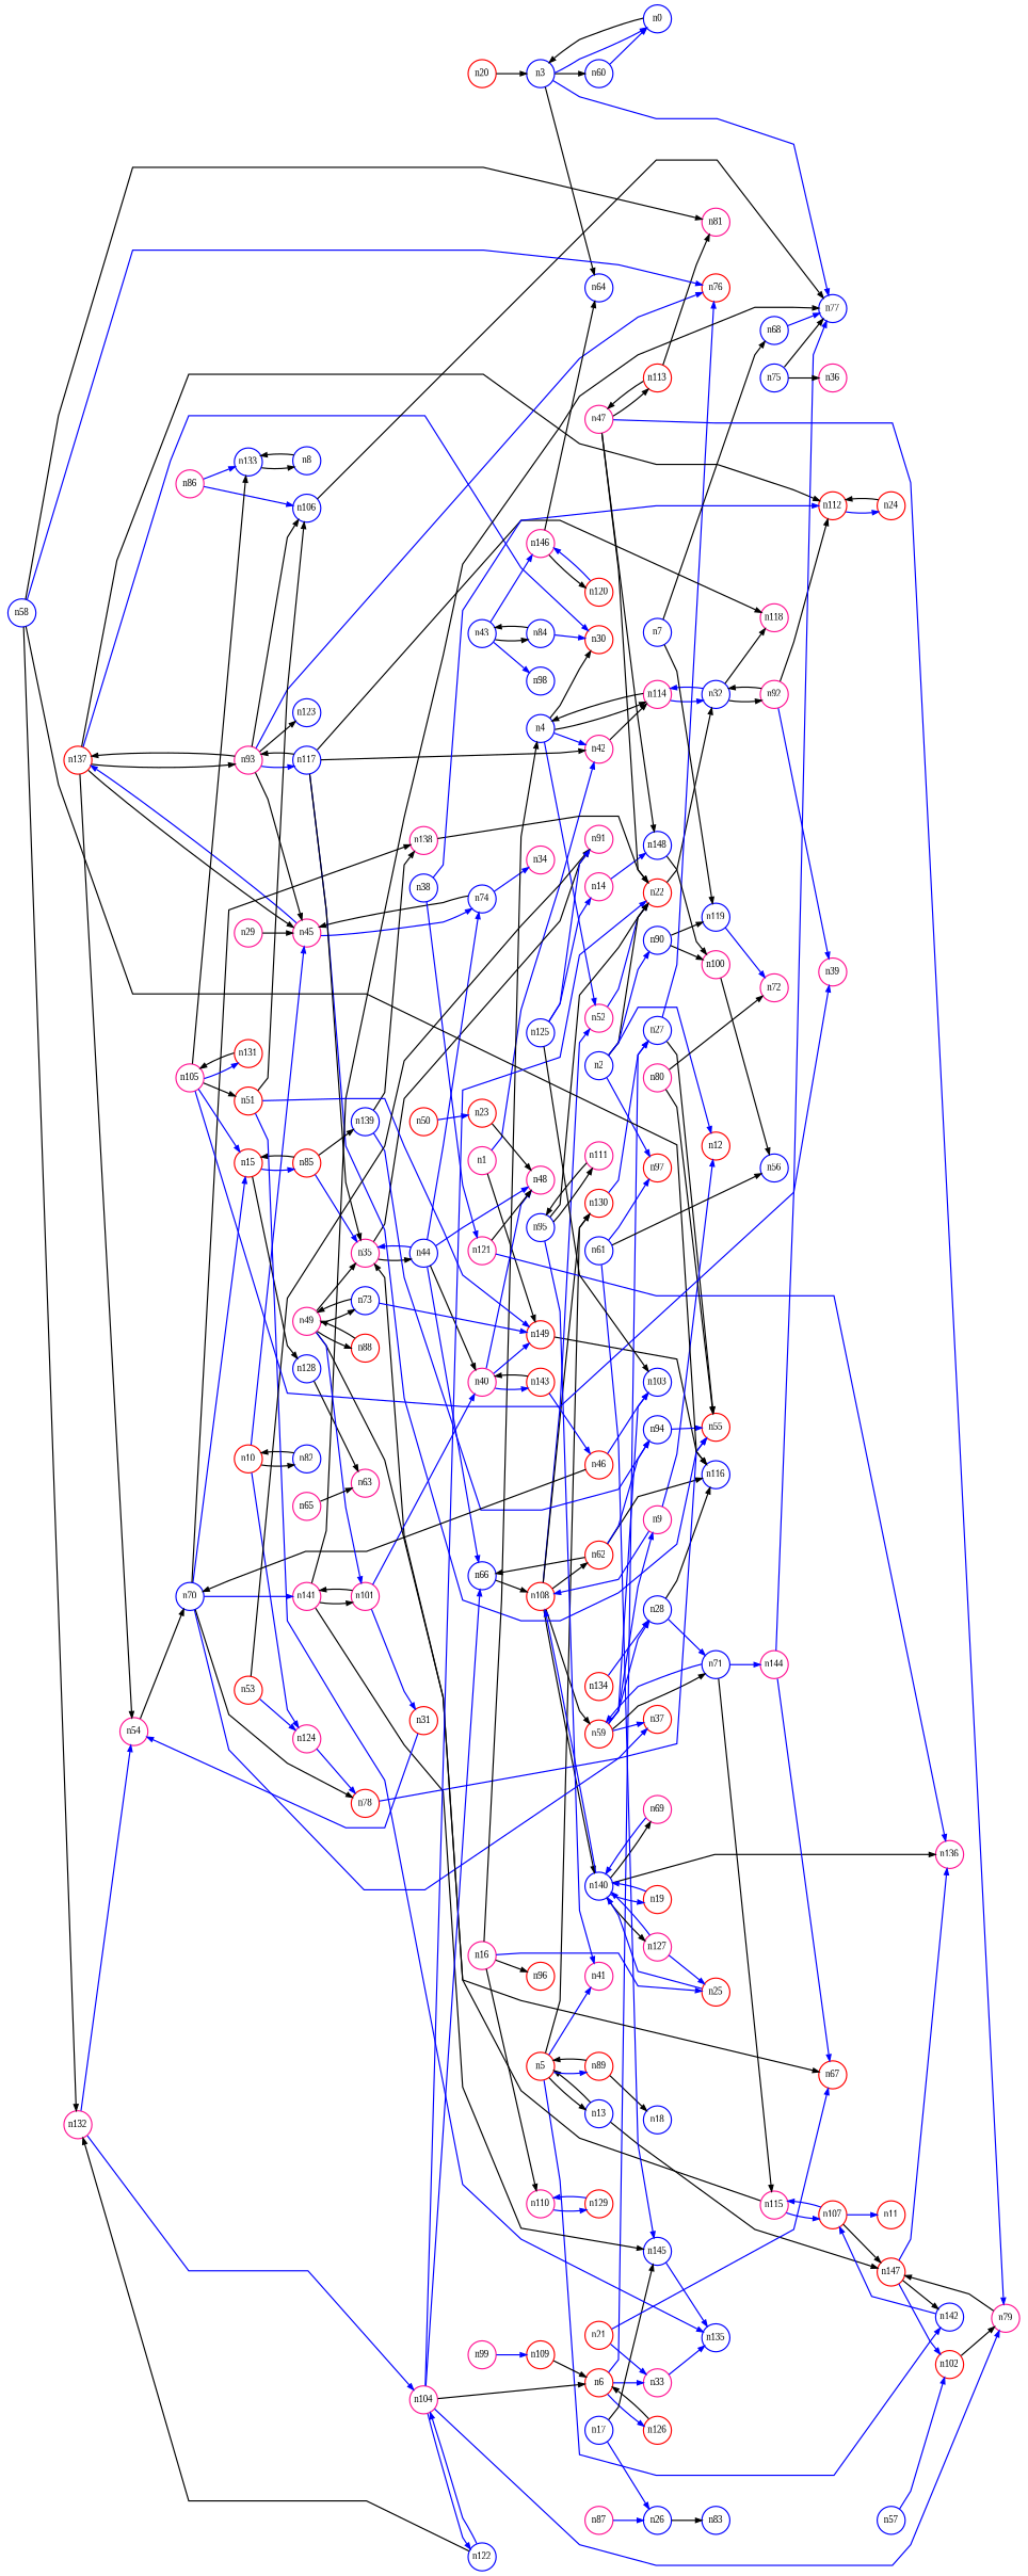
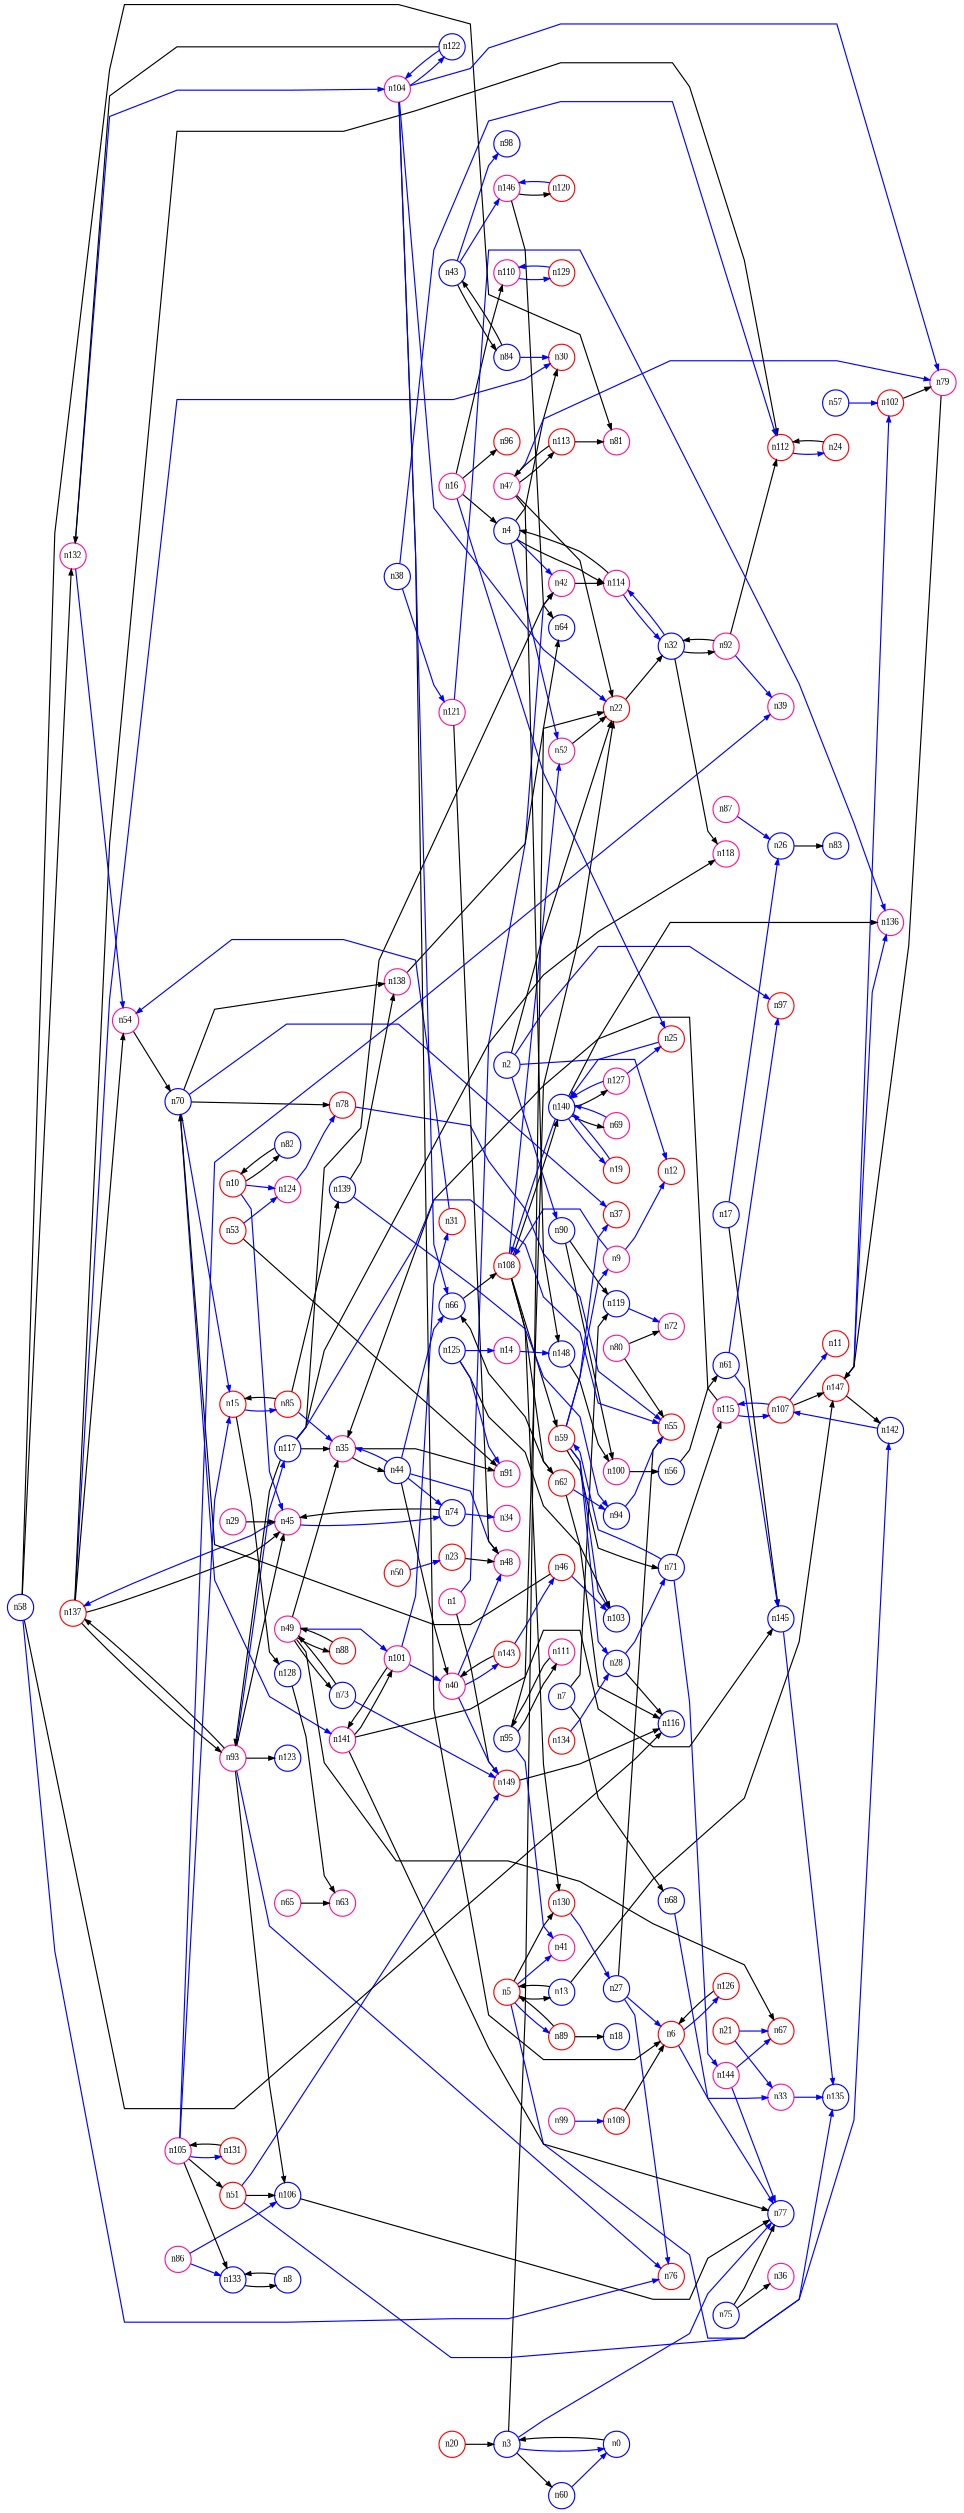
  digraph {
    fontname="Liberation Serif"
    fontsize=8
    nodesep=0.22
    nodesize=0.32
    rankdir=LR
    ranksep=0.22
    splines=polyline
    node [color=blue fixedsize=shape fontname="Liberation Serif" fontsize=8 shape=circle]
    edge [arrowsize=0.5 color=black fontname="Liberation Serif"]
    n3 [width=0.32]
    n60 [width=0.32]
    n64 [width=0.32]
    n77 [width=0.32]
    n0 [width=0.32]
    n42 [color=deeppink width=0.32]
    n114 [color=deeppink width=0.32]
    n32 [width=0.32]
    n4 [width=0.32]
    n92 [color=deeppink width=0.32]
    n118 [color=deeppink width=0.32]
    n30 [color=red width=0.32]
    n52 [color=deeppink width=0.32]
    n1 [color=deeppink width=0.32]
    n149 [color=red width=0.32]
    n116 [width=0.32]
    n2 [width=0.32]
    n12 [color=red width=0.32]
    n22 [color=red width=0.32]
    n90 [width=0.32]
    n97 [color=red width=0.32]
    n100 [color=deeppink width=0.32]
    n119 [width=0.32]
    n56 [width=0.32]
    n72 [color=deeppink width=0.32]
    n112 [color=red width=0.32]
    n39 [color=deeppink width=0.32]
    n13 [width=0.32]
    n147 [color=red width=0.32]
    n5 [color=red width=0.32]
    n142 [width=0.32]
    n102 [color=red width=0.32]
    n136 [color=deeppink width=0.32]
    n41 [color=deeppink width=0.32]
    n89 [color=red width=0.32]
    n130 [color=red width=0.32]
    n107 [color=red width=0.32]
    n79 [color=deeppink width=0.32]
    n18 [width=0.32]
    n27 [width=0.32]
    n6 [color=red width=0.32]
    n55 [color=red width=0.32]
    n76 [color=red width=0.32]
    n115 [color=deeppink width=0.32]
    n11 [color=red width=0.32]
    n33 [color=deeppink width=0.32]
    n126 [color=red width=0.32]
    n35 [color=deeppink width=0.32]
    n135 [width=0.32]
    n68 [width=0.32]
    n7 [width=0.32]
    n133 [width=0.32]
    n8 [width=0.32]
    n9 [color=deeppink width=0.32]
    n108 [color=red width=0.32]
    n140 [width=0.32]
    n59 [color=red width=0.32]
    n62 [color=red width=0.32]
    n127 [color=deeppink width=0.32]
    n19 [color=red width=0.32]
    n69 [color=deeppink width=0.32]
    n28 [width=0.32]
    n71 [width=0.32]
    n37 [color=red width=0.32]
    n103 [width=0.32]
    n66 [width=0.32]
    n94 [width=0.32]
    n45 [color=deeppink width=0.32]
    n74 [width=0.32]
    n137 [color=red width=0.32]
    n34 [color=deeppink width=0.32]
    n54 [color=deeppink width=0.32]
    n93 [color=deeppink width=0.32]
    n70 [width=0.32]
    n24 [color=red width=0.32]
    n106 [width=0.32]
    n117 [width=0.32]
    n123 [width=0.32]
    n10 [color=red width=0.32]
    n82 [width=0.32]
    n124 [color=deeppink width=0.32]
    n78 [color=red width=0.32]
    n148 [width=0.32]
    n14 [color=deeppink width=0.32]
    n128 [width=0.32]
    n63 [color=deeppink width=0.32]
    n15 [color=red width=0.32]
    n85 [color=red width=0.32]
    n139 [width=0.32]
    n91 [color=deeppink width=0.32]
    n44 [width=0.32]
    n138 [color=deeppink width=0.32]
    n16 [color=deeppink width=0.32]
    n25 [color=red width=0.32]
    n96 [color=red width=0.32]
    n110 [color=deeppink width=0.32]
    n129 [color=red width=0.32]
    n26 [width=0.32]
    n83 [width=0.32]
    n17 [width=0.32]
    n145 [width=0.32]
    n20 [color=red width=0.32]
    n21 [color=red width=0.32]
    n67 [color=red width=0.32]
    n23 [color=red width=0.32]
    n48 [color=deeppink width=0.32]
    n144 [color=deeppink width=0.32]
    n29 [color=deeppink width=0.32]
    n141 [color=deeppink width=0.32]
    n101 [color=deeppink width=0.32]
    n31 [color=red width=0.32]
    n40 [color=deeppink width=0.32]
    n143 [color=red width=0.32]
    n38 [width=0.32]
    n121 [color=deeppink width=0.32]
    n46 [color=red width=0.32]
    n43 [width=0.32]
    n98 [width=0.32]
    n146 [color=deeppink width=0.32]
    n84 [width=0.32]
    n120 [color=red width=0.32]
    n47 [color=deeppink width=0.32]
    n113 [color=red width=0.32]
    n81 [color=deeppink width=0.32]
    n49 [color=deeppink width=0.32]
    n73 [width=0.32]
    n88 [color=red width=0.32]
    n50 [color=red width=0.32]
    n51 [color=red width=0.32]
    n53 [color=red width=0.32]
    n57 [width=0.32]
    n58 [width=0.32]
    n132 [color=deeppink width=0.32]
    n104 [color=deeppink width=0.32]
    n122 [width=0.32]
    n61 [width=0.32]
    n65 [color=deeppink width=0.32]
    n75 [width=0.32]
    n36 [color=deeppink width=0.32]
    n80 [color=deeppink width=0.32]
    n86 [color=deeppink width=0.32]
    n87 [color=deeppink width=0.32]
    n95 [width=0.32]
    n111 [color=deeppink width=0.32]
    n109 [color=red width=0.32]
    n99 [color=deeppink width=0.32]
    n105 [color=deeppink width=0.32]
    n131 [color=red width=0.32]
    n125 [width=0.32]
    n134 [color=red width=0.32]
    n3 -> n60
    n3 -> n64
    n3 -> n77 [color=blue]
    n3 -> n0 [color=blue]
    n60 -> n0 [color=blue]
    n0 -> n3
    n42 -> n114
    n114 -> n32 [color=blue]
    n114 -> n4
    n32 -> n114 [color=blue]
    n32 -> n92
    n32 -> n118
    n4 -> n42 [color=blue]
    n4 -> n114
    n4 -> n30
    n4 -> n52 [color=blue]
    n92 -> n32
    n92 -> n112
    n92 -> n39 [color=blue]
-   n52 -> n22 [color=blue]
+   n52 -> n22
    n1 -> n42 [color=blue]
    n1 -> n149
    n149 -> n116
    n2 -> n12 [color=blue]
    n2 -> n22
    n2 -> n90 [color=blue]
    n2 -> n97 [color=blue]
    n22 -> n32
    n90 -> n100
    n90 -> n119
    n100 -> n56
    n119 -> n72 [color=blue]
    n112 -> n24 [color=blue]
    n13 -> n147
    n13 -> n5
    n147 -> n142
    n147 -> n102 [color=blue]
    n147 -> n136 [color=blue]
    n5 -> n13
    n5 -> n142 [color=blue]
    n5 -> n41 [color=blue]
    n5 -> n89 [color=blue]
    n5 -> n130
    n142 -> n107 [color=blue]
    n102 -> n79
    n89 -> n5
    n89 -> n18
    n130 -> n27 [color=blue]
    n107 -> n147
    n107 -> n115 [color=blue]
    n107 -> n11 [color=blue]
    n79 -> n147
-   n6 -> n27 [color=blue]
+   n27 -> n6 [color=blue]
    n27 -> n55
    n27 -> n76 [color=blue]
    n6 -> n33 [color=blue]
    n6 -> n126 [color=blue]
    n115 -> n107 [color=blue]
    n115 -> n35
    n33 -> n135 [color=blue]
    n126 -> n6
    n35 -> n91
    n35 -> n44
    n68 -> n77 [color=blue]
    n7 -> n119
    n7 -> n68
    n133 -> n8
    n8 -> n133
    n9 -> n12 [color=blue]
    n9 -> n108 [color=blue]
    n108 -> n52 [color=blue]
    n108 -> n130
    n108 -> n140
    n108 -> n59
    n108 -> n62
    n140 -> n136
    n140 -> n108 [color=blue]
    n140 -> n127
    n140 -> n19 [color=blue]
    n140 -> n69
    n59 -> n9 [color=blue]
    n59 -> n28 [color=blue]
    n59 -> n71
    n59 -> n37 [color=blue]
    n59 -> n103 [color=blue]
    n62 -> n116
    n62 -> n66
    n62 -> n94 [color=blue]
    n127 -> n140 [color=blue]
    n127 -> n25 [color=blue]
    n19 -> n140 [color=blue]
    n69 -> n140 [color=blue]
    n28 -> n116
    n28 -> n71 [color=blue]
    n71 -> n115
    n71 -> n59 [color=blue]
    n71 -> n144 [color=blue]
    n66 -> n108
    n94 -> n55 [color=blue]
    n45 -> n74 [color=blue]
    n45 -> n137 [color=blue]
    n74 -> n45
    n74 -> n34 [color=blue]
    n137 -> n30 [color=blue]
    n137 -> n112
    n137 -> n45
    n137 -> n54
    n137 -> n93
    n54 -> n70
    n93 -> n76 [color=blue]
    n93 -> n45
    n93 -> n137
    n93 -> n106
    n93 -> n117 [color=blue]
    n93 -> n123
    n70 -> n37 [color=blue]
    n70 -> n78
    n70 -> n15 [color=blue]
    n70 -> n138
    n70 -> n141 [color=blue]
    n24 -> n112
    n106 -> n77
    n117 -> n42
    n117 -> n118
    n117 -> n55 [color=blue]
    n117 -> n35
    n117 -> n93
    n10 -> n45 [color=blue]
    n10 -> n82
    n10 -> n124 [color=blue]
    n82 -> n10
    n124 -> n78 [color=blue]
    n78 -> n55 [color=blue]
    n148 -> n100
    n14 -> n148 [color=blue]
    n128 -> n63
    n15 -> n128
    n15 -> n85 [color=blue]
    n85 -> n35 [color=blue]
    n85 -> n15
    n85 -> n139
    n139 -> n94 [color=blue]
    n139 -> n138
    n44 -> n35 [color=blue]
    n44 -> n66 [color=blue]
    n44 -> n74 [color=blue]
    n44 -> n48 [color=blue]
    n44 -> n40
    n138 -> n22
    n16 -> n4
    n16 -> n25 [color=blue]
    n16 -> n96
    n16 -> n110
    n25 -> n140 [color=blue]
    n110 -> n129 [color=blue]
    n129 -> n110 [color=blue]
    n26 -> n83
    n17 -> n26 [color=blue]
    n17 -> n145
    n145 -> n135 [color=blue]
    n20 -> n3
    n21 -> n33 [color=blue]
    n21 -> n67 [color=blue]
    n23 -> n48
    n144 -> n77 [color=blue]
    n144 -> n67 [color=blue]
    n29 -> n45
    n141 -> n77
    n141 -> n145
    n141 -> n101
    n101 -> n141
    n101 -> n31 [color=blue]
    n101 -> n40 [color=blue]
    n31 -> n54 [color=blue]
    n40 -> n149 [color=blue]
    n40 -> n48 [color=blue]
    n40 -> n143 [color=blue]
    n143 -> n40
    n143 -> n46 [color=blue]
    n38 -> n112 [color=blue]
    n38 -> n121 [color=blue]
    n121 -> n136 [color=blue]
    n121 -> n48
    n46 -> n103 [color=blue]
    n46 -> n70
    n43 -> n98 [color=blue]
    n43 -> n146 [color=blue]
    n43 -> n84
    n146 -> n64
    n146 -> n120
    n84 -> n30 [color=blue]
    n84 -> n43
    n120 -> n146 [color=blue]
    n47 -> n22
    n47 -> n79 [color=blue]
    n47 -> n148
    n47 -> n113
    n113 -> n47
    n113 -> n81
    n49 -> n35
    n49 -> n67
    n49 -> n101 [color=blue]
    n49 -> n73
    n49 -> n88
    n73 -> n149 [color=blue]
    n73 -> n49
    n88 -> n49
    n50 -> n23 [color=blue]
    n51 -> n149 [color=blue]
    n51 -> n135 [color=blue]
    n51 -> n106
    n53 -> n124 [color=blue]
    n53 -> n91
    n57 -> n102 [color=blue]
    n58 -> n116
    n58 -> n76 [color=blue]
    n58 -> n81
    n58 -> n132
    n132 -> n54 [color=blue]
    n132 -> n104 [color=blue]
    n104 -> n22 [color=blue]
    n104 -> n79 [color=blue]
    n104 -> n6
    n104 -> n66 [color=blue]
    n104 -> n122 [color=blue]
    n122 -> n132
    n122 -> n104 [color=blue]
    n61 -> n97 [color=blue]
-   n61 -> n56
+   n56 -> n61
    n61 -> n145 [color=blue]
    n65 -> n63
    n75 -> n77
    n75 -> n36
    n80 -> n72
    n80 -> n55
    n86 -> n133 [color=blue]
    n86 -> n106 [color=blue]
    n87 -> n26 [color=blue]
    n95 -> n22
    n95 -> n41 [color=blue]
    n95 -> n111
    n111 -> n95
    n109 -> n6
    n99 -> n109 [color=blue]
    n105 -> n39 [color=blue]
    n105 -> n133
    n105 -> n15 [color=blue]
    n105 -> n51
    n105 -> n131 [color=blue]
    n131 -> n105
    n125 -> n103
    n125 -> n14 [color=blue]
    n125 -> n91 [color=blue]
    n134 -> n28 [color=blue]
  }
